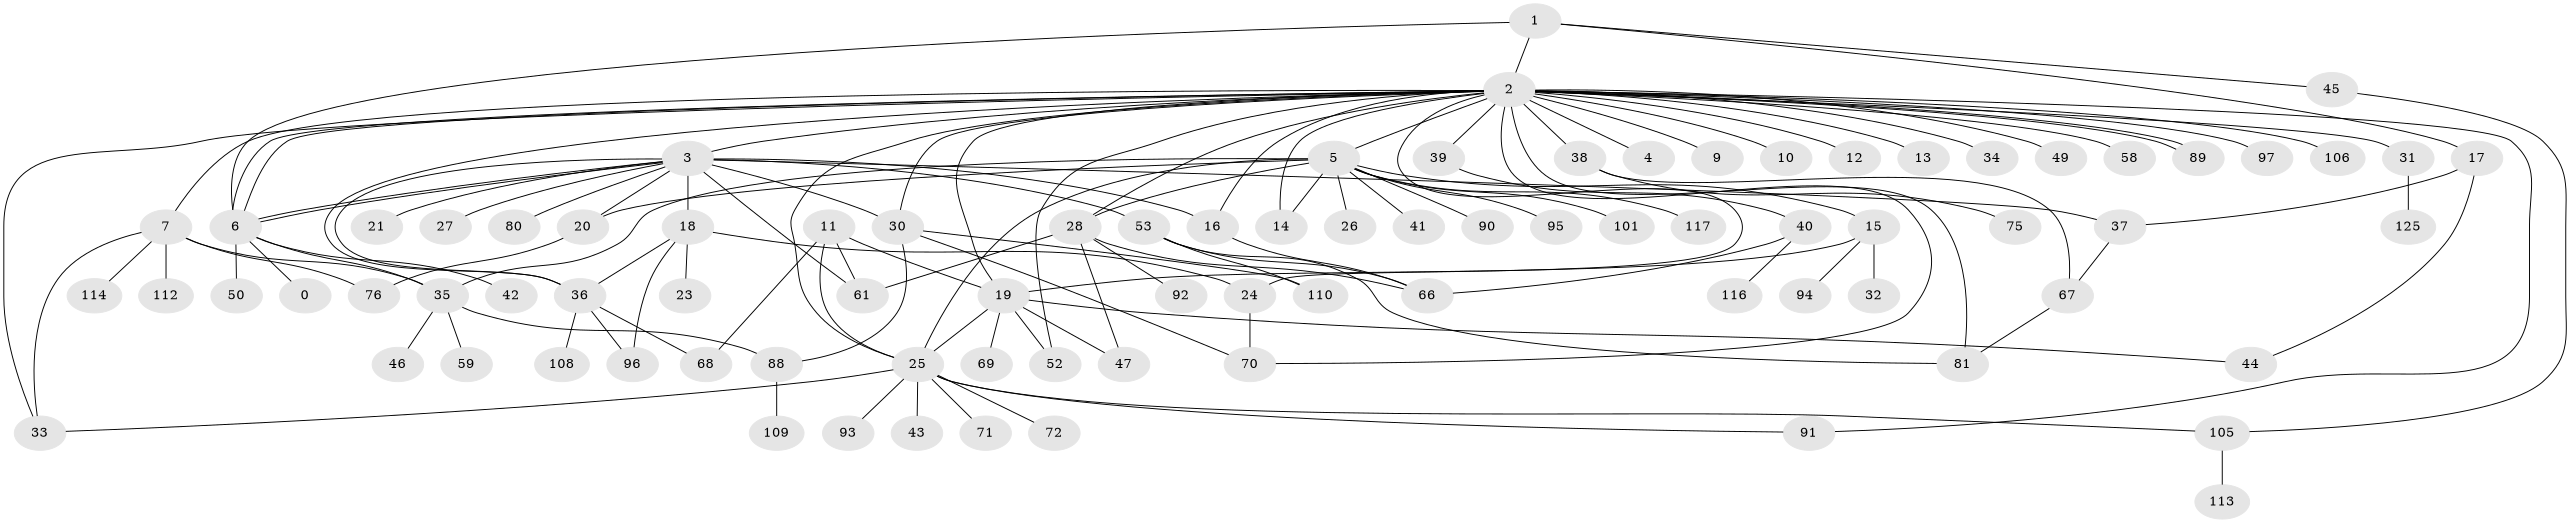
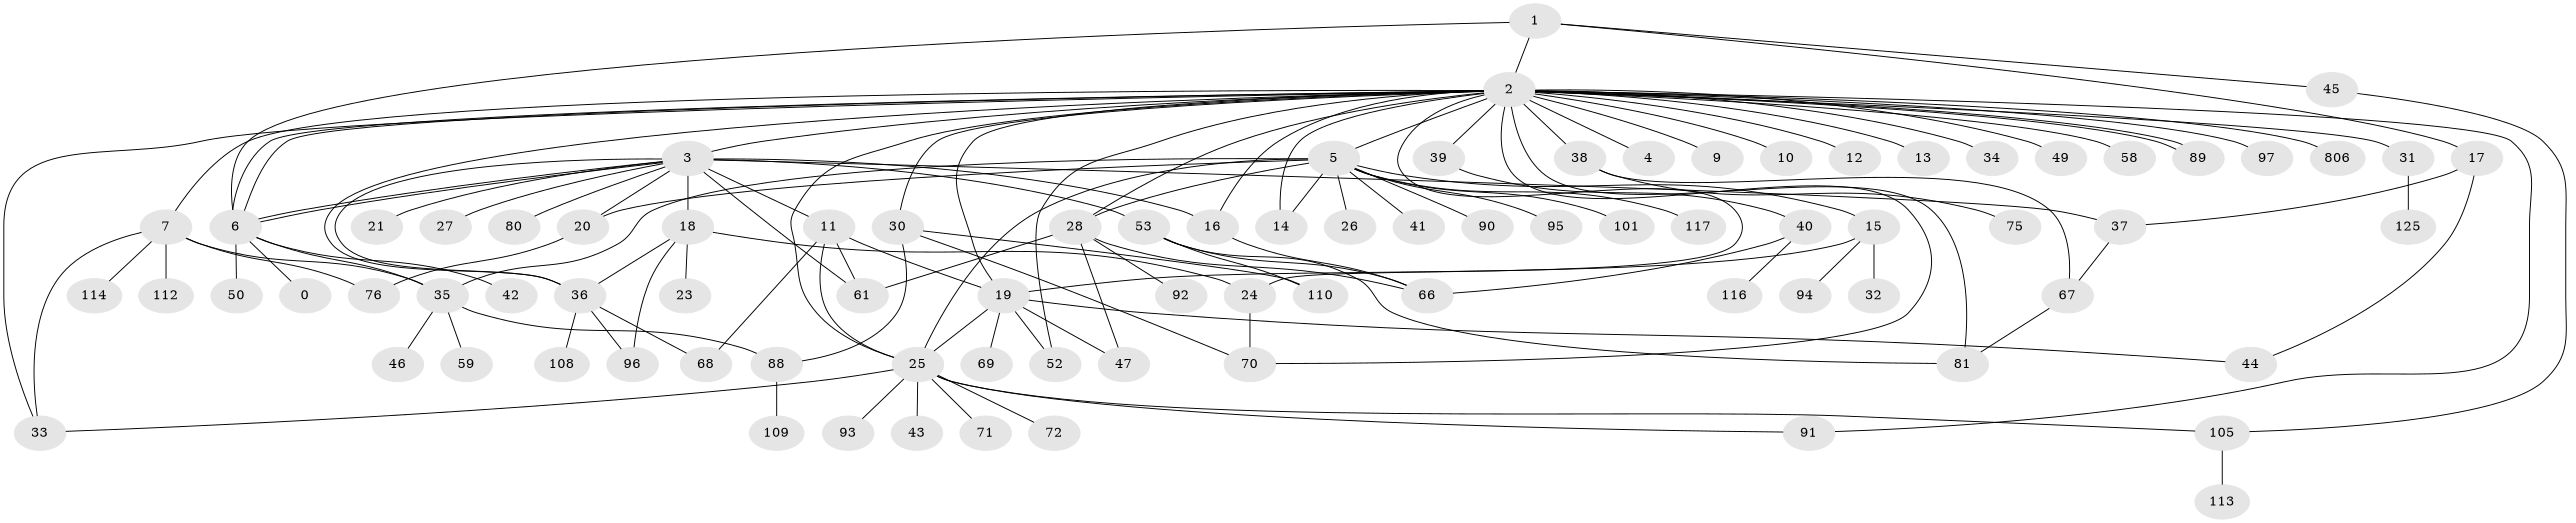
  graph {
    node [color=gray90 style=filled]
    2 [super="+64"]
    6 [super="+51"]
    3 [super="+87"]
    4
    5 [super="+22"]
    7 [super="+65"]
    9
    10
    12
    13
    14
    16 [super="+62"]
    19 [super="+29"]
    24 [super="+57"]
    25 [super="+82"]
    28 [super="+63"]
    30 [super="+79"]
    31
    33
    34
    36 [super="+56"]
    38 [super="+83"]
    39 [super="+74"]
    49
    52 [super="+102"]
    58
    70 [super="+77"]
    81 [super="+98"]
    89
    91
    97
-   106
+   106 [label=806]
    1
    17
    45
    35
    n37 [label=0]
    42
    50 [super="+107"]
    37 [super="+85"]
    44
    105 [super="+111"]
    11 [super="+78"]
    18 [super="+84"]
    20 [super="+48"]
    21
    27
    53 [super="+103"]
    61 [super="+86"]
    80
    15 [super="+60"]
    26 [super="+73"]
    41
    90
    95
    101
    117
    76 [super="+100"]
    112
    114
    66 [super="+104"]
    47
    69
    43
    71
    72
    93
    92
    88
    110
    n71 [label=125]
    68
    96
    108
    67 [super="+99"]
    75
    40
    23
    32 [super="+54"]
    94
    46
    59
    113
    109
    116
    2 -- 6
    2 -- 6
    2 -- 3
    2 -- 4
    2 -- 5
    2 -- 7
    2 -- 9
    2 -- 10
    2 -- 12
    2 -- 13
    2 -- 14
    2 -- 16
    2 -- 19
    2 -- 24
    2 -- 25
    2 -- 28
    2 -- 30
    2 -- 31
    2 -- 33
    2 -- 34
    2 -- 36
    2 -- 38
    2 -- 39
    2 -- 49
    2 -- 52
    2 -- 58
    2 -- 70
    2 -- 81
    2 -- 89
    2 -- 89
    2 -- 91
    2 -- 97
    2 -- 106
    6 -- 35
    6 -- n37
    6 -- 42
    6 -- 50
    3 -- 6
    3 -- 6
    3 -- 16
    3 -- 36
    3 -- 37
-   3 -- 30
+   3 -- 11
    3 -- 18
    3 -- 20
    3 -- 21
    3 -- 27
    3 -- 53
    3 -- 61
    3 -- 80
    5 -- 14
    5 -- 25
    5 -- 28
    5 -- 35
    5 -- 20
    5 -- 15
    5 -- 26
    5 -- 41
    5 -- 90
    5 -- 95
    5 -- 101
    5 -- 117
    7 -- 33
    7 -- 35
    7 -- 76
    7 -- 112
    7 -- 114
    16 -- 66
    19 -- 25
    19 -- 52
    19 -- 44
    19 -- 47
    19 -- 69
    24 -- 70
    25 -- 33
    25 -- 91
    25 -- 105
    25 -- 43
    25 -- 71
    25 -- 72
    25 -- 93
    28 -- 61
    28 -- 66
    28 -- 47
    28 -- 92
    30 -- 70
    30 -- 88
    30 -- 110
    31 -- n71
    36 -- 68
    36 -- 96
    36 -- 108
    38 -- 67
    38 -- 75
    39 -- 40
    1 -- 2
    1 -- 6
    1 -- 17
    1 -- 45
    17 -- 37
    17 -- 44
    45 -- 105
    35 -- 88
    35 -- 46
    35 -- 59
    37 -- 67
    105 -- 113
    11 -- 19
    11 -- 25
    11 -- 61
    11 -- 68
    18 -- 24
    18 -- 36
    18 -- 96
    18 -- 23
    20 -- 76
    53 -- 81
    53 -- 66
    53 -- 110
    15 -- 19
    15 -- 32
    15 -- 94
    88 -- 109
    67 -- 81
    40 -- 66
    40 -- 116
  }
